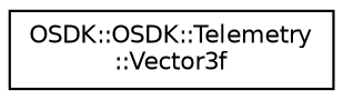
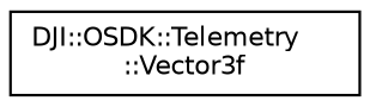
  digraph {
    rankdir=LR
-   n1 [color=black fillcolor=white fontname=Helvetica fontsize=10 height=0.2 label="OSDK::OSDK::Telemetry\l::Vector3f" shape=record style=filled width=0.4]
+   n1 [color=black fillcolor=white fontname=Helvetica fontsize=10 height=0.2 label="DJI::OSDK::Telemetry\l::Vector3f" shape=record style=filled width=0.4]
  }
